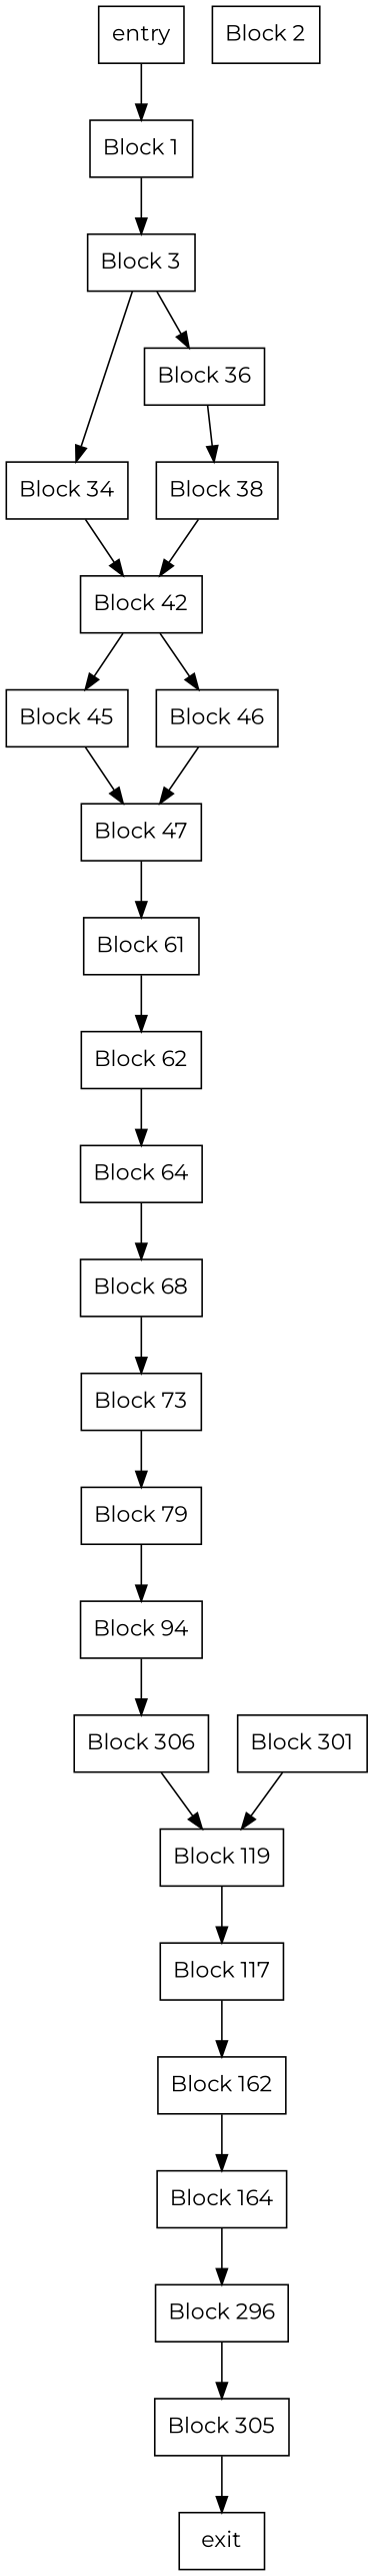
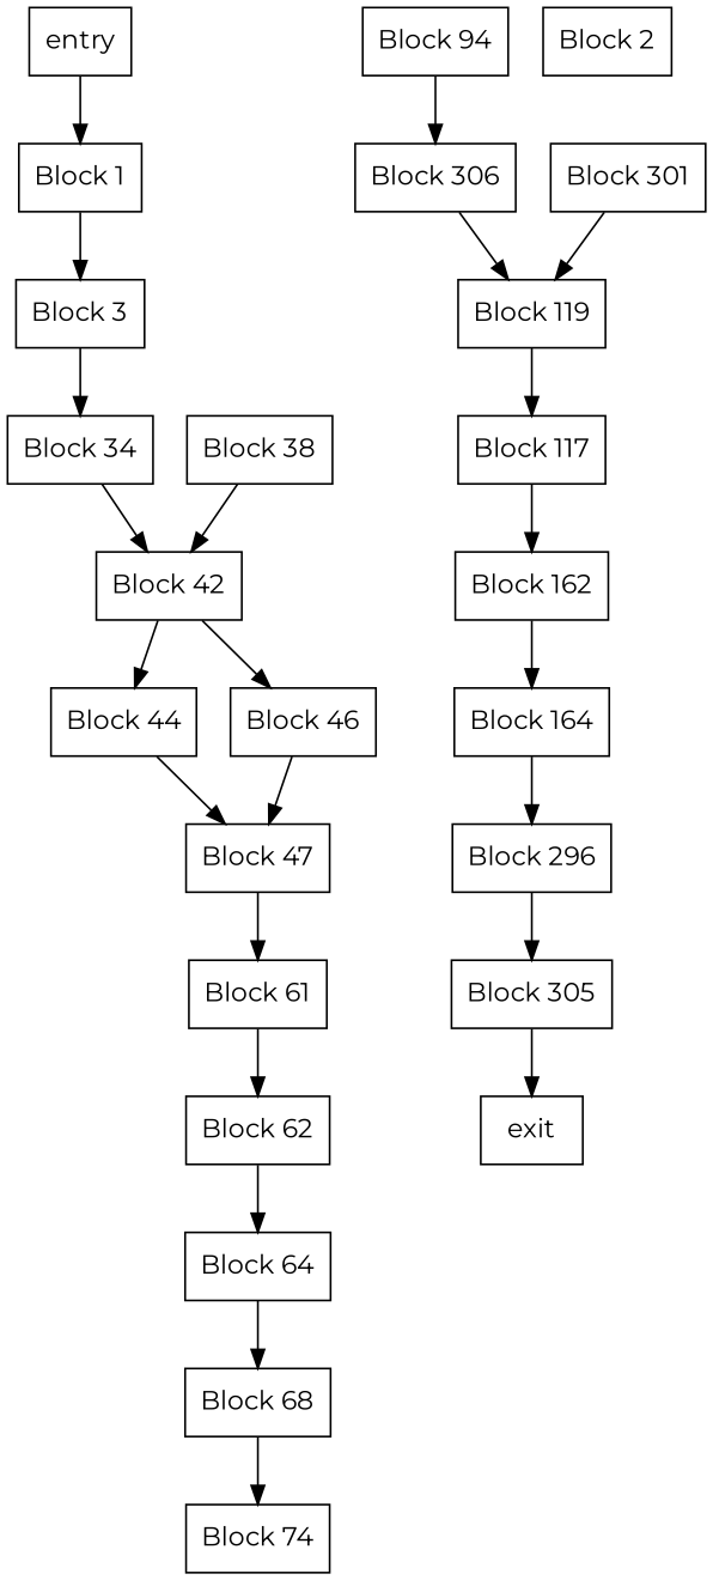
  digraph {
    fontname=Montserrat
    node [fontname=Montserrat shape=box]
    edge [fontname=Montserrat]
    n1 [label=entry]
    n2 [label="Block 1"]
    n3 [label="Block 3"]
    n4 [label=exit]
    n5 [label="Block 34"]
-   n6 [label="Block 36"]
    n7 [label="Block 2"]
    n8 [label="Block 42"]
    n9 [label="Block 38"]
-   n10 [label="Block 45"]
+   n10 [label="Block 44"]
    n11 [label="Block 46"]
    n12 [label="Block 47"]
    n13 [label="Block 61"]
    n14 [label="Block 62"]
    n15 [label="Block 64"]
    n16 [label="Block 68"]
-   n17 [label="Block 73"]
-   n18 [label="Block 79"]
+   n17 [label="Block 74"]
    n19 [label="Block 94"]
    n20 [label="Block 306"]
    n21 [label="Block 119"]
    n22 [label="Block 301"]
    n23 [label="Block 117"]
    n24 [label="Block 162"]
    n25 [label="Block 164"]
    n26 [label="Block 296"]
    n27 [label="Block 305"]
    n1 -> n2
    n2 -> n3
    n3 -> n5
-   n3 -> n6
    n5 -> n8
-   n6 -> n9
    n8 -> n10
    n8 -> n11
    n9 -> n8
    n10 -> n12
    n11 -> n12
    n12 -> n13
    n13 -> n14
    n14 -> n15
    n15 -> n16
    n16 -> n17
-   n17 -> n18
-   n18 -> n19
    n19 -> n20
    n20 -> n21
    n21 -> n23
    n22 -> n21
    n23 -> n24
    n24 -> n25
    n25 -> n26
    n26 -> n27
    n27 -> n4
  }
